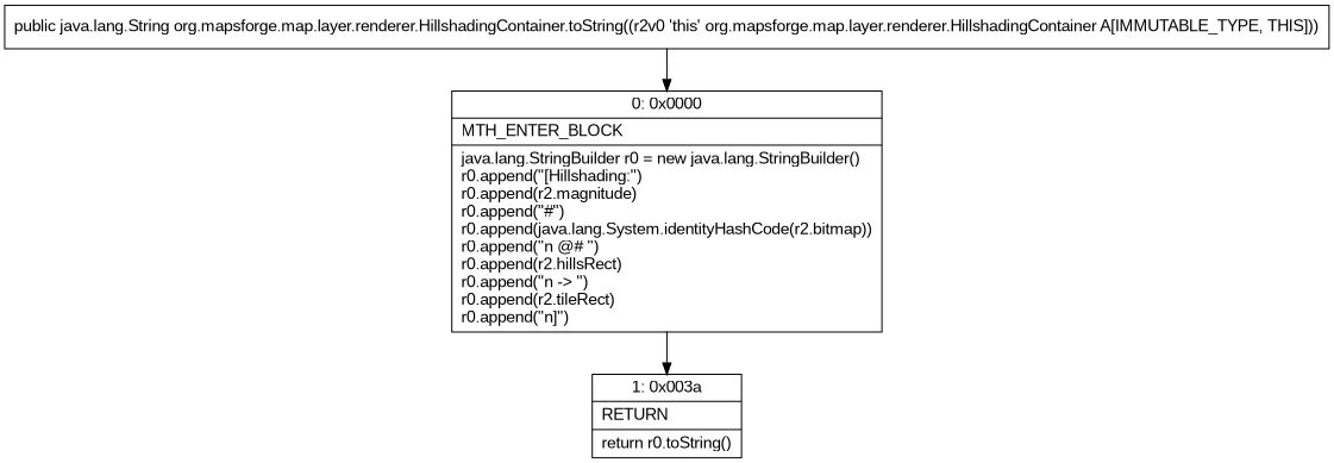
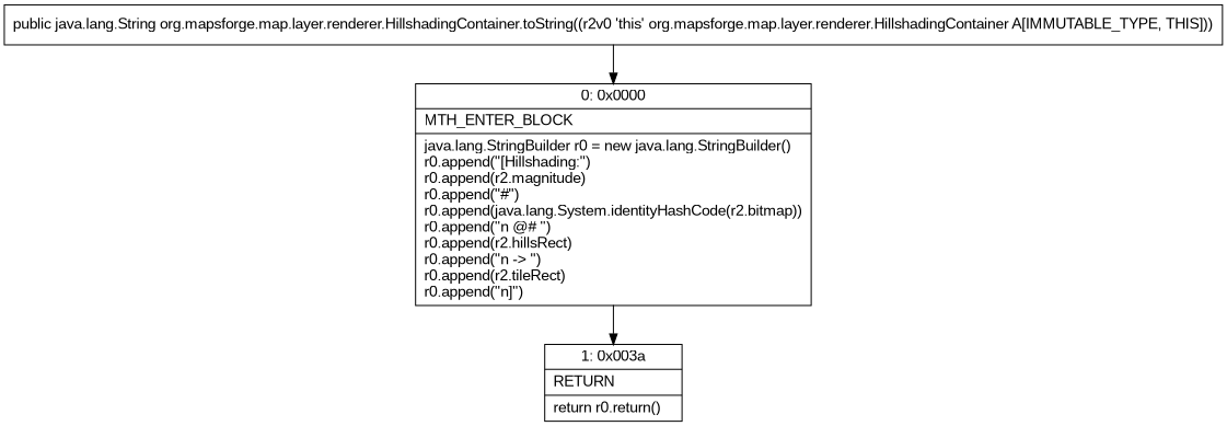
  digraph {
    fontname="Liberation Sans"
    node [shape=record fontname="Liberation Sans"]
    edge [fontname="Liberation Sans"]
    n1 [label="{0\:\ 0x0000|MTH_ENTER_BLOCK\l|java.lang.StringBuilder r0 = new java.lang.StringBuilder()\lr0.append(\"[Hillshading:\")\lr0.append(r2.magnitude)\lr0.append(\"#\")\lr0.append(java.lang.System.identityHashCode(r2.bitmap))\lr0.append(\"n @# \")\lr0.append(r2.hillsRect)\lr0.append(\"n \-\> \")\lr0.append(r2.tileRect)\lr0.append(\"n]\")\l}"]
-   n2 [label="{1\:\ 0x003a|RETURN\l|return r0.toString()\l}"]
+   n2 [label="{1\:\ 0x003a|RETURN\l|return r0.return()\l}"]
    n3 [label="{public java.lang.String org.mapsforge.map.layer.renderer.HillshadingContainer.toString((r2v0 'this' org.mapsforge.map.layer.renderer.HillshadingContainer A[IMMUTABLE_TYPE, THIS])) }"]
    n1 -> n2
    n3 -> n1
  }
